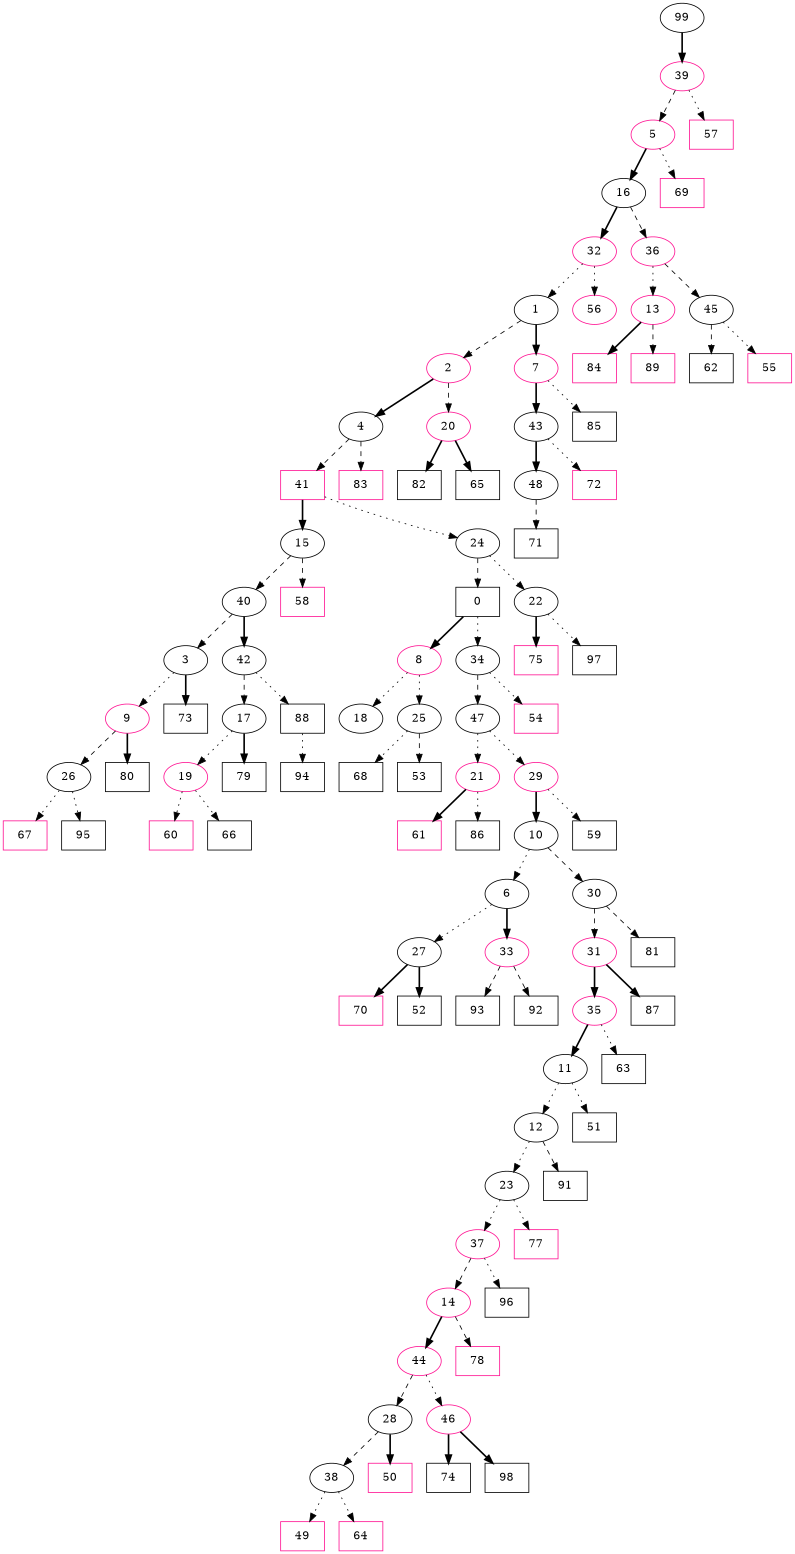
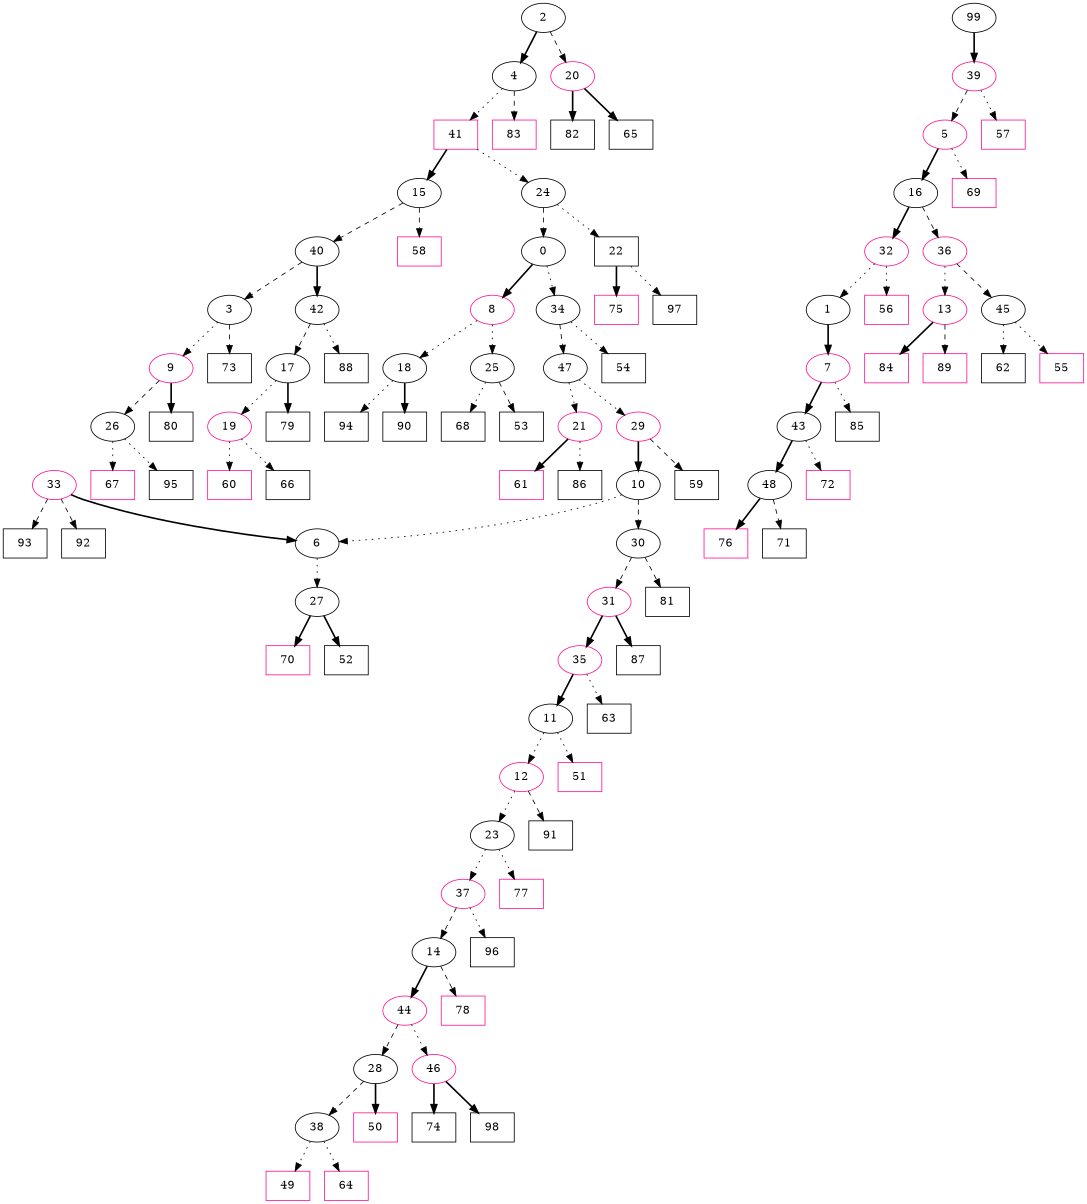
  digraph {
    node [color=black shape=box]
    edge [style=dotted]
-   n1 [label=0]
+   n1 [label=0 shape=""]
    n2 [color=deeppink label=8 shape=""]
    n3 [label=34 shape=""]
    n4 [label=18 shape=""]
    n5 [label=25 shape=""]
    n6 [label=47 shape=""]
-   n7 [color=deeppink label=54]
+   n7 [label=54]
    n8 [label=1 shape=""]
-   n9 [color=deeppink label=2 shape=""]
+   n9 [label=2 shape=""]
    n10 [color=deeppink label=7 shape=""]
    n11 [label=4 shape=""]
    n12 [color=deeppink label=20 shape=""]
    n13 [label=43 shape=""]
    n14 [label=85]
    n15 [color=deeppink label=41]
    n16 [color=deeppink label=83]
    n17 [label=82]
    n18 [label=65]
    n19 [label=3 shape=""]
    n20 [color=deeppink label=9 shape=""]
    n21 [label=73]
    n22 [label=26 shape=""]
    n23 [label=80]
    n24 [label=15 shape=""]
    n25 [label=24 shape=""]
    n26 [color=deeppink label=5 shape=""]
    n27 [label=16 shape=""]
    n28 [color=deeppink label=69]
    n29 [color=deeppink label=32 shape=""]
    n30 [color=deeppink label=36 shape=""]
    n31 [label=6 shape=""]
    n32 [label=27 shape=""]
    n33 [color=deeppink label=33 shape=""]
    n34 [color=deeppink label=70]
    n35 [label=52]
    n36 [label=93]
    n37 [label=92]
    n38 [label=48 shape=""]
    n39 [color=deeppink label=72]
    n40 [label=94]
+   n41 [label=90]
    n42 [label=68]
    n43 [label=53]
    n44 [color=deeppink label=67]
    n45 [label=95]
    n46 [label=10 shape=""]
    n47 [label=30 shape=""]
    n48 [color=deeppink label=31 shape=""]
    n49 [label=81]
    n50 [label=11 shape=""]
-   n51 [label=12 shape=""]
-   n52 [label=51]
+   n51 [color=deeppink label=12 shape=""]
+   n52 [color=deeppink label=51]
    n53 [label=23 shape=""]
    n54 [label=91]
    n55 [color=deeppink label=37 shape=""]
    n56 [color=deeppink label=77]
    n57 [color=deeppink label=13 shape=""]
    n58 [color=deeppink label=84]
    n59 [color=deeppink label=89]
-   n60 [color=deeppink label=14 shape=""]
+   n60 [label=14 shape=""]
    n61 [color=deeppink label=44 shape=""]
    n62 [color=deeppink label=78]
    n63 [label=28 shape=""]
    n64 [color=deeppink label=46 shape=""]
    n65 [label=40 shape=""]
    n66 [color=deeppink label=58]
    n67 [label=42 shape=""]
-   n68 [color=deeppink label=56 shape=ellipse]
+   n68 [color=deeppink label=56]
    n69 [label=45 shape=""]
    n70 [label=17 shape=""]
    n71 [color=deeppink label=19 shape=""]
    n72 [label=79]
    n73 [color=deeppink label=60]
    n74 [label=66]
    n75 [color=deeppink label=21 shape=""]
    n76 [color=deeppink label=61]
    n77 [label=86]
-   n78 [label=22 shape=""]
+   n78 [label=22]
    n79 [color=deeppink label=75]
    n80 [label=97]
    n81 [label=96]
    n82 [label=38 shape=""]
    n83 [color=deeppink label=50]
    n84 [color=deeppink label=49]
    n85 [color=deeppink label=64]
    n86 [color=deeppink label=29 shape=""]
    n87 [label=59]
    n88 [color=deeppink label=35 shape=""]
    n89 [label=87]
    n90 [label=63]
    n91 [label=62]
    n92 [color=deeppink label=55]
    n93 [color=deeppink label=39 shape=""]
    n94 [color=deeppink label=57]
    n95 [label=88]
+   n96 [color=deeppink label=76]
    n97 [label=71]
    n98 [label=74]
    n99 [label=98]
    n100 [label=99 shape=""]
    n1 -> n2 [style=bold]
    n1 -> n3
    n2 -> n4
    n2 -> n5
    n3 -> n6 [style=dashed]
    n3 -> n7
-   n95 -> n40
+   n4 -> n40
+   n4 -> n41 [style=bold]
    n5 -> n42
    n5 -> n43 [style=dashed]
    n6 -> n75
    n6 -> n86
-   n8 -> n9 [style=dashed]
    n8 -> n10 [style=bold]
    n9 -> n11 [style=bold]
    n9 -> n12 [style=dashed]
    n10 -> n13 [style=bold]
    n10 -> n14
-   n11 -> n15 [style=dashed]
+   n11 -> n15
    n11 -> n16 [style=dashed]
    n12 -> n17 [style=bold]
    n12 -> n18 [style=bold]
    n13 -> n38 [style=bold]
    n13 -> n39
    n15 -> n24 [style=bold]
    n15 -> n25
    n19 -> n20
-   n19 -> n21 [style=bold]
+   n19 -> n21 [style=dashed]
    n20 -> n22 [style=dashed]
    n20 -> n23 [style=bold]
    n22 -> n44
    n22 -> n45
    n24 -> n65 [style=dashed]
    n24 -> n66 [style=dashed]
    n25 -> n1 [style=dashed]
    n25 -> n78
    n26 -> n27 [style=bold]
    n26 -> n28
    n27 -> n29 [style=bold]
    n27 -> n30 [style=dashed]
    n29 -> n8
    n29 -> n68
    n30 -> n57
    n30 -> n69 [style=dashed]
    n31 -> n32
-   n31 -> n33 [style=bold]
+   n33 -> n31 [style=bold]
    n32 -> n34 [style=bold]
    n32 -> n35 [style=bold]
    n33 -> n36 [style=dashed]
    n33 -> n37 [style=dashed]
+   n38 -> n96 [style=bold]
    n38 -> n97 [style=dashed]
    n46 -> n31
    n46 -> n47 [style=dashed]
    n47 -> n48 [style=dashed]
    n47 -> n49 [style=dashed]
    n48 -> n88 [style=bold]
    n48 -> n89 [style=bold]
    n50 -> n51
    n50 -> n52
    n51 -> n53
    n51 -> n54 [style=dashed]
    n53 -> n55
    n53 -> n56
    n55 -> n60 [style=dashed]
    n55 -> n81
    n57 -> n58 [style=bold]
    n57 -> n59 [style=dashed]
    n60 -> n61 [style=bold]
    n60 -> n62 [style=dashed]
    n61 -> n63 [style=dashed]
    n61 -> n64
    n63 -> n82 [style=dashed]
    n63 -> n83 [style=bold]
    n64 -> n98 [style=bold]
    n64 -> n99 [style=bold]
    n65 -> n19 [style=dashed]
    n65 -> n67 [style=bold]
    n67 -> n70 [style=dashed]
    n67 -> n95
-   n69 -> n91 [style=dashed]
+   n69 -> n91
    n69 -> n92
    n70 -> n71
    n70 -> n72 [style=bold]
    n71 -> n73
    n71 -> n74
    n75 -> n76 [style=bold]
    n75 -> n77
    n78 -> n79 [style=bold]
    n78 -> n80
    n82 -> n84
    n82 -> n85
    n86 -> n46 [style=bold]
-   n86 -> n87
+   n86 -> n87 [style=dashed]
    n88 -> n50 [style=bold]
    n88 -> n90
    n93 -> n26 [style=dashed]
    n93 -> n94
    n100 -> n93 [style=bold]
  }
